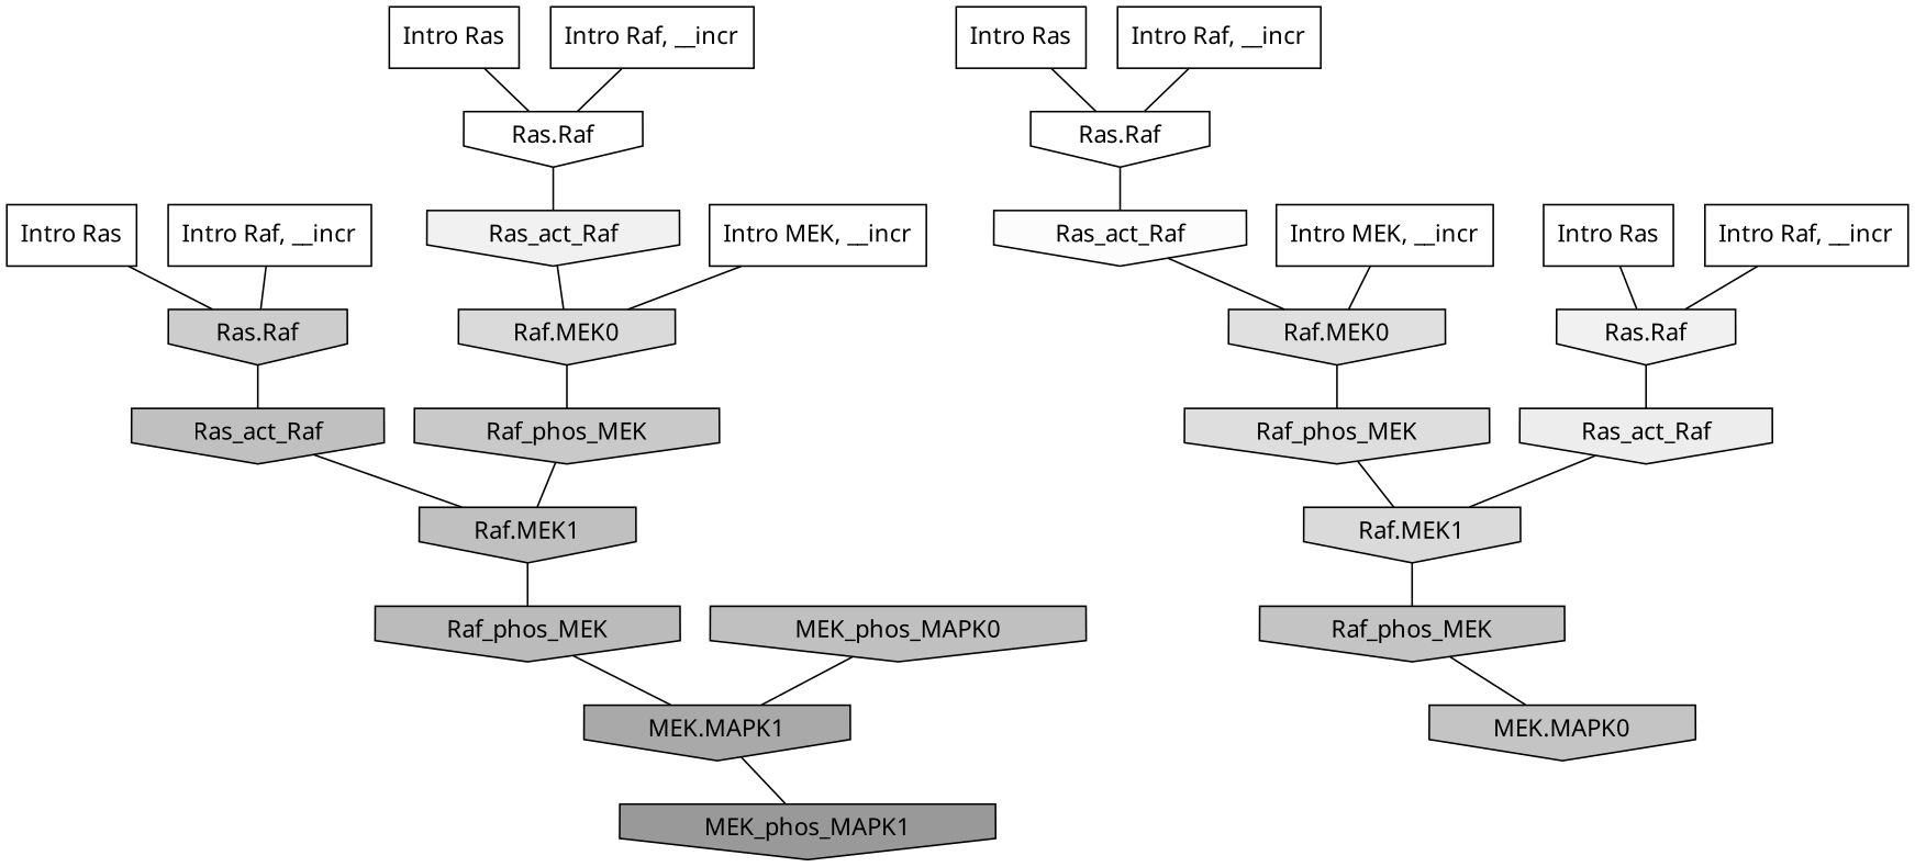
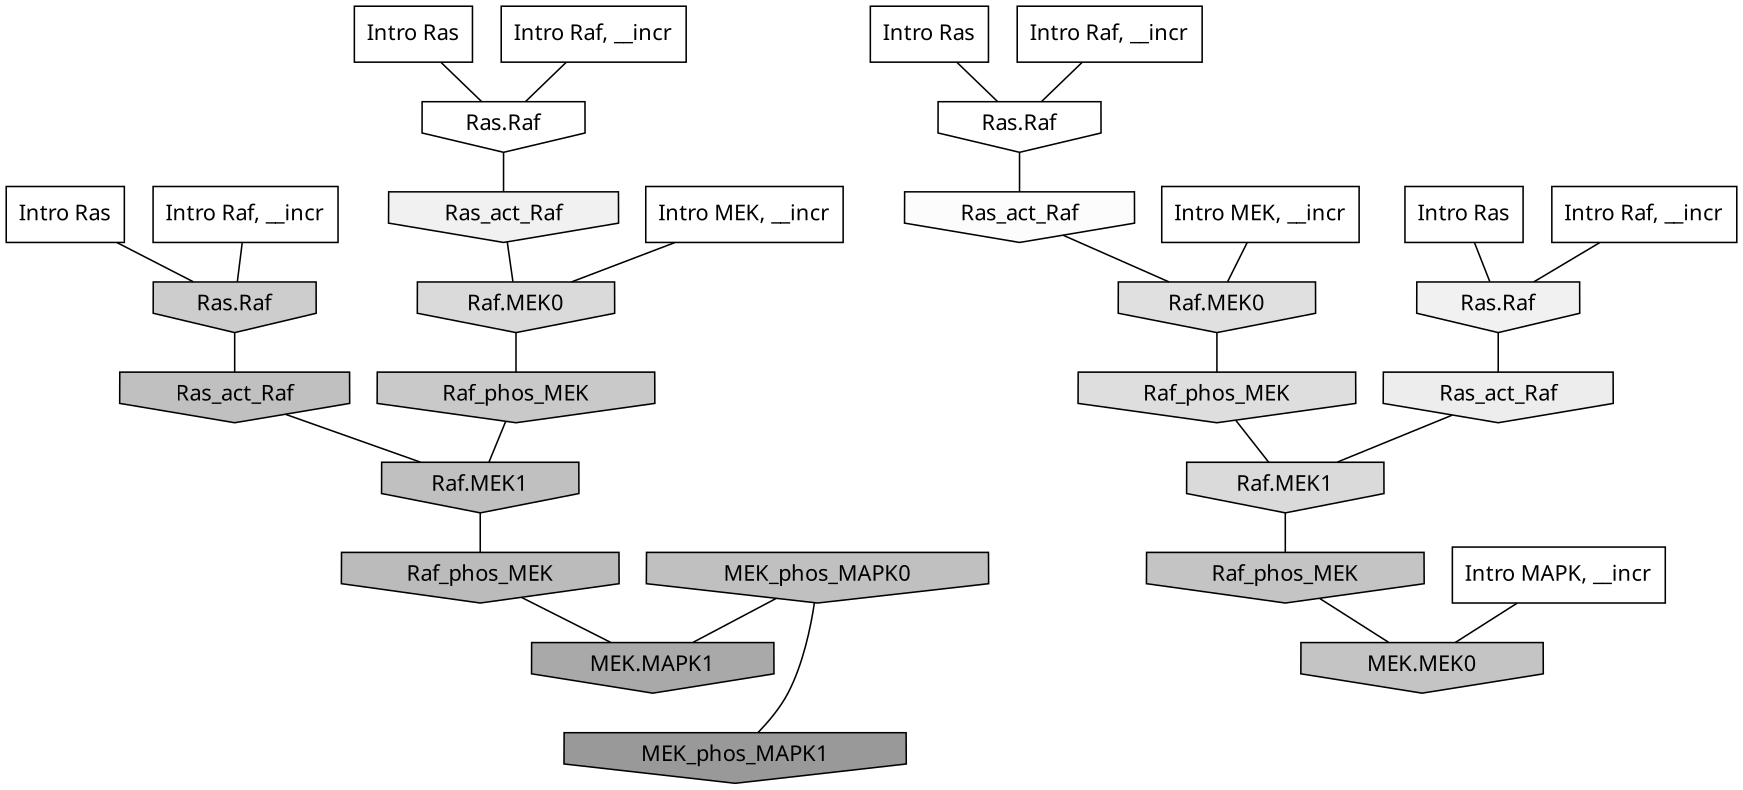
  digraph {
    rankdir=TB
    ranksep=0.30
    node [fillcolor="0.000 0.000 1.000" fontname="CMU Serif" shape=invhouse style=filled]
    edge [color="0.000 0.000 0.000" dir=none fontname="CMU Serif"]
    n1 [label="Intro Ras" shape=rectangle]
    n2 [fillcolor="0.000 0.000 0.801" label="Ras.Raf"]
    n3 [fillcolor="0.000 0.000 0.753" label=Ras_act_Raf]
    n4 [label="Intro Ras" shape=rectangle]
    n5 [label="Ras.Raf"]
    n6 [fillcolor="0.000 0.000 0.986" label=Ras_act_Raf]
    n7 [label="Intro Ras" shape=rectangle]
    n8 [fillcolor="0.000 0.000 0.944" label="Ras.Raf"]
    n9 [fillcolor="0.000 0.000 0.929" label=Ras_act_Raf]
    n10 [label="Intro Ras" shape=rectangle]
    n11 [label="Ras.Raf"]
    n12 [fillcolor="0.000 0.000 0.943" label=Ras_act_Raf]
    n13 [label="Intro Raf, __incr" shape=rectangle]
    n14 [label="Intro Raf, __incr" shape=rectangle]
    n15 [label="Intro Raf, __incr" shape=rectangle]
    n16 [label="Intro Raf, __incr" shape=rectangle]
    n17 [label="Intro MEK, __incr" shape=rectangle]
    n18 [fillcolor="0.000 0.000 0.852" label="Raf.MEK0"]
    n19 [fillcolor="0.000 0.000 0.787" label=Raf_phos_MEK]
    n20 [label="Intro MEK, __incr" shape=rectangle]
    n21 [fillcolor="0.000 0.000 0.876" label="Raf.MEK0"]
    n22 [fillcolor="0.000 0.000 0.870" label=Raf_phos_MEK]
-   n24 [fillcolor="0.000 0.000 0.767" label="MEK.MAPK0"]
+   n23 [label="Intro MAPK, __incr" shape=rectangle]
+   n24 [fillcolor="0.000 0.000 0.767" label="MEK.MEK0"]
    n25 [fillcolor="0.000 0.000 0.854" label="Raf.MEK1"]
    n26 [fillcolor="0.000 0.000 0.767" label=Raf_phos_MEK]
    n27 [fillcolor="0.000 0.000 0.753" label="Raf.MEK1"]
    n28 [fillcolor="0.000 0.000 0.732" label=Raf_phos_MEK]
    n29 [fillcolor="0.000 0.000 0.751" label=MEK_phos_MAPK0]
    n30 [fillcolor="0.000 0.000 0.662" label="MEK.MAPK1"]
    n31 [fillcolor="0.000 0.000 0.600" label=MEK_phos_MAPK1]
    n1 -> n2
    n2 -> n3
    n3 -> n27
    n4 -> n5
    n5 -> n6
    n6 -> n21
    n7 -> n8
    n8 -> n9
    n9 -> n25
    n10 -> n11
    n11 -> n12
    n12 -> n18
    n13 -> n5
    n14 -> n11
    n15 -> n8
    n16 -> n2
    n17 -> n18
    n18 -> n19
    n19 -> n27
    n20 -> n21
    n21 -> n22
    n22 -> n25
+   n23 -> n24
    n25 -> n26
    n26 -> n24
    n27 -> n28
    n28 -> n30
    n29 -> n30
-   n30 -> n31
+   n29 -> n31
  }
